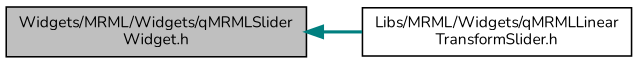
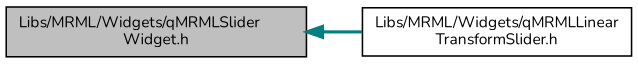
  digraph {
    rankdir=LR
    fontname=Nunito
    node [color=black fontname=Nunito fontsize=10 shape=record]
-   n1 [fillcolor=grey75 fontcolor=black height=0.2 label="Widgets/MRML/Widgets/qMRMLSlider\lWidget.h" style=filled width=0.4]
+   n1 [fillcolor=grey75 fontcolor=black height=0.2 label="Libs/MRML/Widgets/qMRMLSlider\lWidget.h" style=filled width=0.4]
    n2 [height=0.2 label="Libs/MRML/Widgets/qMRMLLinear\lTransformSlider.h" width=0.4]
    n1 -> n2 [color=teal dir=back fontname=Nunito fontsize=10 labelfontname=Helvetica labelfontsize=10 style=bold]
  }
